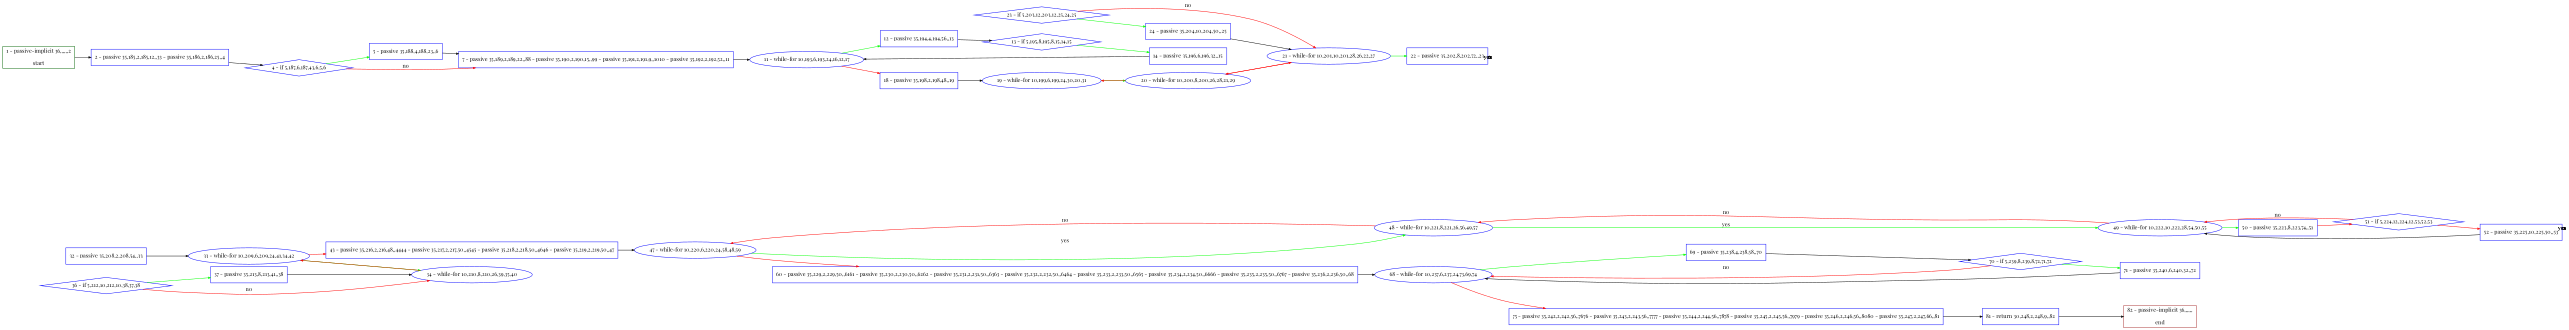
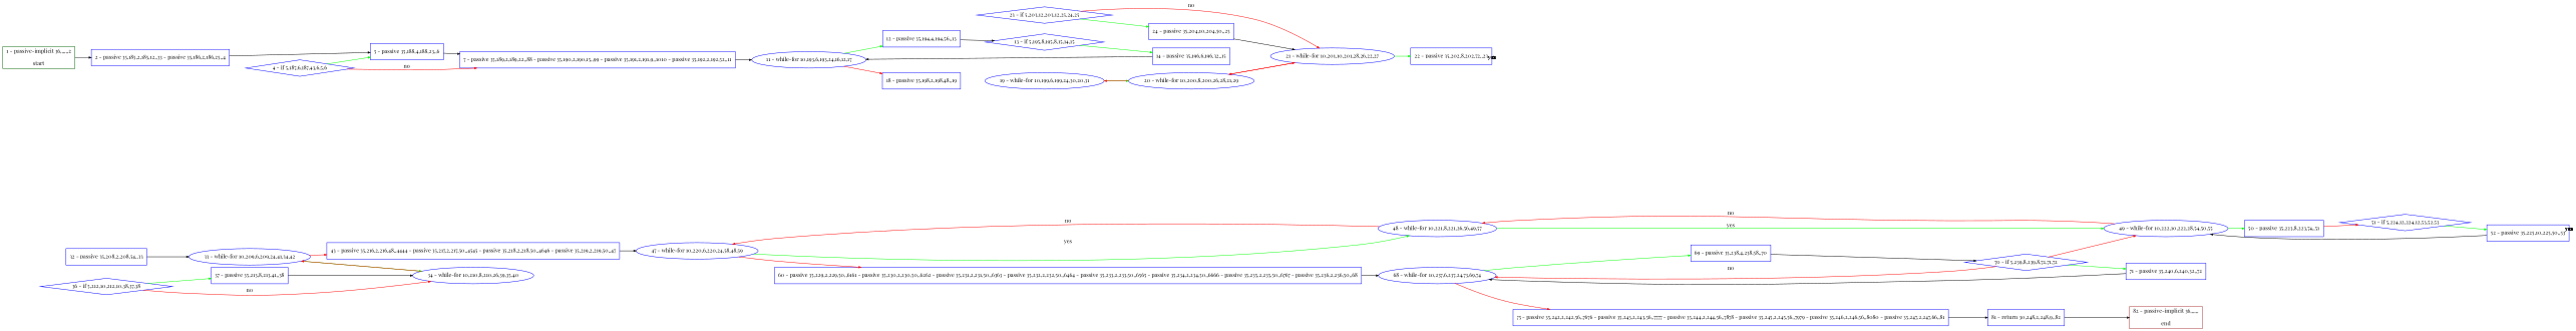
  digraph {
    bgcolor=white
    compound=true
    fillcolor="#FFFFCC"
    fontname="Playfair Display"
    fontsize=12
    pack=true
    packmode=clust
    rankdir=LR
    style="rounded,filled"
    node [color="#0000ff" compound=true fillcolor="#ffffff" fixedsize=false fontname="Playfair Display" fontsize=12 node_initialized=no shape=box style=filled]
    edge [arrowhead=normal arrowsize=0.5 arrowtail=none color="#000000" compound=true dir=forward fontcolor=black fontname="Playfair Display" fontsize=12]
    n1 [label="2 - passive 35,185,2,185,12,,33 - passive 35,186,2,186,25,,4"]
    n2 [label="4 - if 5,187,6,187,43,6,5,6" shape=diamond]
    n3 [label="5 - passive 35,188,4,188,23,,6"]
    n4 [label="7 - passive 35,189,2,189,22,,88 - passive 35,190,2,190,15,,99 - passive 35,191,2,191,9,,1010 - passive 35,192,2,192,52,,11"]
    n5 [color="#006400" label="1 - passive-implicit 36,,,,,,2\n\nstart"]
    n6 [label="11 - while-for 10,193,6,193,24,16,12,17" shape=oval]
    n7 [label="12 - passive 35,194,4,194,56,,13"]
    n8 [label="18 - passive 35,198,2,198,48,,19"]
    n9 [label="13 - if 5,195,8,195,8,15,14,15" shape=diamond]
    n10 [label="19 - while-for 10,199,6,199,24,30,20,31" shape=oval]
    n11 [label="14 - passive 35,196,6,196,32,,15"]
    n12 [label="20 - while-for 10,200,8,200,26,28,21,29" shape=oval]
    n13 [label="21 - while-for 10,201,10,201,28,26,22,27" shape=oval]
    n14 [label="32 - passive 35,208,2,208,54,,33"]
    n15 [label="33 - while-for 10,209,6,209,24,41,34,42" shape=oval]
    n16 [label="22 - passive 35,202,8,202,72,,23"]
    n17 [label="34 - while-for 10,210,8,210,26,39,35,40" shape=oval]
    n18 [label="43 - passive 35,216,2,216,48,,4444 - passive 35,217,2,217,50,,4545 - passive 35,218,2,218,50,,4646 - passive 35,219,2,219,50,,47"]
    n19 [label="23 - if 5,203,12,203,12,25,24,25" shape=diamond]
    n20 [label="24 - passive 35,204,10,204,50,,25"]
    n21 [label="47 - while-for 10,220,6,220,24,58,48,59" shape=oval]
    n22 [label="48 - while-for 10,221,8,221,26,56,49,57" shape=oval]
    n23 [label="60 - passive 35,229,2,229,50,,6161 - passive 35,230,2,230,50,,6262 - passive 35,231,2,231,50,,6363 - passive 35,232,2,232,50,,6464 - passive 35,233,2,233,50,,6565 - passive 35,234,2,234,50,,6666 - passive 35,235,2,235,50,,6767 - passive 35,236,2,236,50,,68"]
    n24 [label="36 - if 5,212,10,212,10,38,37,38" shape=diamond]
    n25 [label="37 - passive 35,213,8,213,41,,38"]
    n26 [label="49 - while-for 10,222,10,222,28,54,50,55" shape=oval]
    n27 [label="68 - while-for 10,237,6,237,24,73,69,74" shape=oval]
    n28 [label="50 - passive 35,223,8,223,74,,51"]
    n29 [label="69 - passive 35,238,4,238,58,,70"]
    n30 [label="75 - passive 35,242,2,242,56,,7676 - passive 35,243,2,243,56,,7777 - passive 35,244,2,244,56,,7878 - passive 35,245,2,245,56,,7979 - passive 35,246,2,246,56,,8080 - passive 35,247,2,247,66,,81"]
    n31 [label="51 - if 5,224,12,224,12,53,52,53" shape=diamond]
    n32 [label="52 - passive 35,225,10,225,50,,53"]
    n33 [label="70 - if 5,239,8,239,8,72,71,72" shape=diamond]
    n34 [label="81 - return 30,248,2,248,9,,82"]
    n35 [label="71 - passive 35,240,6,240,32,,72"]
    n36 [color="#a52a2a" label="82 - passive-implicit 36,,,,,,\n\nend"]
-   n1 -> n2
+   n1 -> n3
    n2 -> n3 [color="#00ff00" label=yes]
    n2 -> n4 [color="#ff0000" label=no]
    n3 -> n4
    n4 -> n6
    n5 -> n1
    n6 -> n7 [color="#00ff00" label=yes]
    n6 -> n8 [color="#ff0000" label=no]
    n7 -> n9
-   n8 -> n10
    n9 -> n11 [color="#00ff00" label=yes]
    n10 -> n12 [color="#00ff00" label=yes]
    n11 -> n6
    n12 -> n10 [color="#ff0000" label=no]
    n12 -> n13 [color="#ff0000" label=yes]
    n13 -> n12 [color="#ff0000" label=no]
    n13 -> n16 [color="#00ff00" label=yes]
    n14 -> n15
    n15 -> n17 [color="#00ff00" label=yes]
    n15 -> n18 [color="#ff0000" label=no]
    n17 -> n15 [color="#ff0000" label=no]
    n18 -> n21
    n19 -> n13 [color="#ff0000" label=no]
    n19 -> n20 [color="#00ff00" label=yes]
    n20 -> n13
    n21 -> n22 [color="#00ff00" label=yes]
    n21 -> n23 [color="#ff0000" label=no]
    n22 -> n21 [color="#ff0000" label=no]
    n22 -> n26 [color="#00ff00" label=yes]
    n23 -> n27
    n24 -> n17 [color="#ff0000" label=no]
    n24 -> n25 [color="#00ff00" label=yes]
    n25 -> n17
    n26 -> n22 [color="#ff0000" label=no]
    n26 -> n28 [color="#00ff00" label=yes]
    n27 -> n29 [color="#00ff00" label=yes]
    n27 -> n30 [color="#ff0000" label=no]
    n28 -> n31 [color="#ff0000"]
    n29 -> n33
    n30 -> n34
-   n31 -> n26 [color="#ff0000" label=no]
-   n31 -> n32 [color="#ff0000" label=yes]
+   n33 -> n26 [color="#ff0000" label=no]
+   n31 -> n32 [color="#00ff00" label=yes]
    n32 -> n26
    n33 -> n27 [color="#ff0000" label=no]
    n33 -> n35 [color="#00ff00" label=yes]
    n34 -> n36
    n35 -> n27
  }
